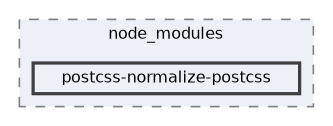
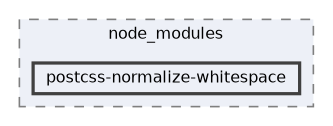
  digraph {
    compound=true
-   n1 [color=grey25 fillcolor="#edf0f7" fontname=Helvetica fontsize=10 height=0.2 label="postcss-normalize-postcss" shape=box style="filled,bold" width=0.4]
+   n1 [color=grey25 fillcolor="#edf0f7" fontname=Helvetica fontsize=10 height=0.2 label="postcss-normalize-whitespace" shape=box style="filled,bold" width=0.4]
    subgraph cluster_1 {
      bgcolor="#edf0f7"
      fontname=Helvetica
      fontsize=10
      label=node_modules
      pencolor=grey50
      style="filled,dashed"
      n1
    }
  }
